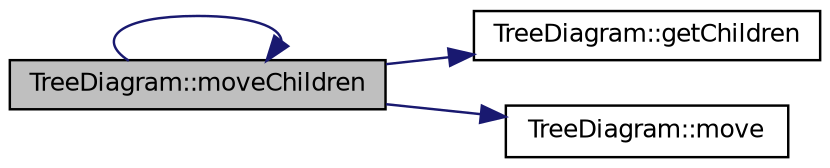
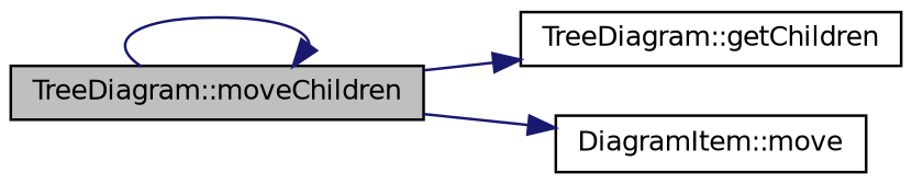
  digraph {
    rankdir=LR
    node [color=black fillcolor=white fontname=Helvetica fontsize=10 shape=record style=filled]
    edge [color=midnightblue fontname=Helvetica fontsize=10 labelfontname=Helvetica labelfontsize=10 style=solid]
    n1 [fillcolor=grey75 fontcolor=black height=0.2 label="TreeDiagram::moveChildren" width=0.4]
    n2 [height=0.2 label="TreeDiagram::getChildren" width=0.4]
-   n3 [height=0.2 label="TreeDiagram::move" width=0.4]
+   n3 [height=0.2 label="DiagramItem::move" width=0.4]
    n1 -> n1
    n1 -> n2
    n1 -> n3
  }
